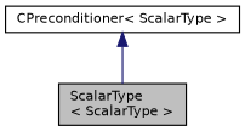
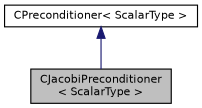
  digraph {
    node [color=black fontname=Helvetica fontsize=10 shape=record style=filled]
-   n1 [fillcolor=grey75 fontcolor=black height=0.2 label="ScalarType\l\< ScalarType \>" width=0.4]
+   n1 [fillcolor=grey75 fontcolor=black height=0.2 label="CJacobiPreconditioner\l\< ScalarType \>" width=0.4]
    n2 [fillcolor=white height=0.2 label="CPreconditioner\< ScalarType \>" width=0.4]
    n2 -> n1 [color=midnightblue dir=back fontname=Helvetica fontsize=10 labelfontname=Helvetica labelfontsize=10 style=solid]
  }
